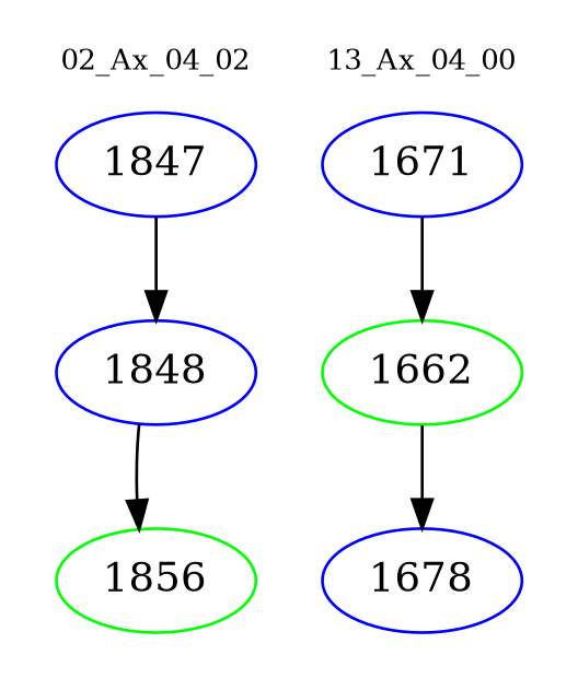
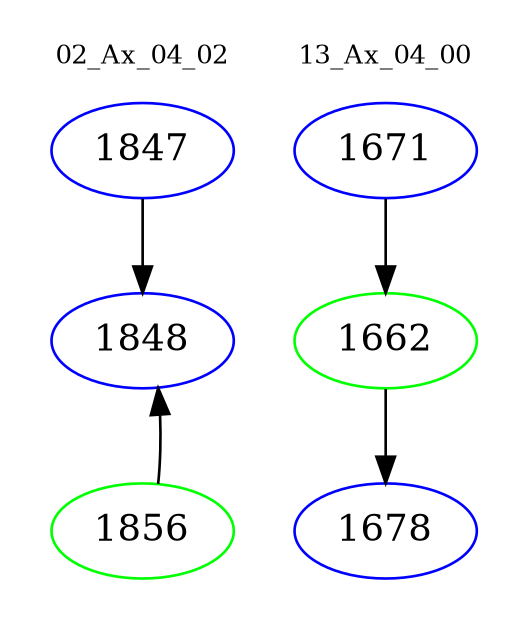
  digraph {
    node [color=blue]
    edge [color=black]
    n1 [label=1848]
    n2 [label=1847]
    n3 [color=green label=1856]
    n4 [label=1671]
    n5 [color=green label=1662]
    n6 [label=1678]
    subgraph cluster_1 {
      color=white
      fontsize=10
      label="02_Ax_04_02"
      n1
      n2
      n3
    }
    subgraph cluster_2 {
      color=white
      fontsize=10
      label="13_Ax_04_00"
      n4
      n5
      n6
    }
-   n1 -> n3
+   n3 -> n1
    n2 -> n1
    n4 -> n5
    n5 -> n6
  }
